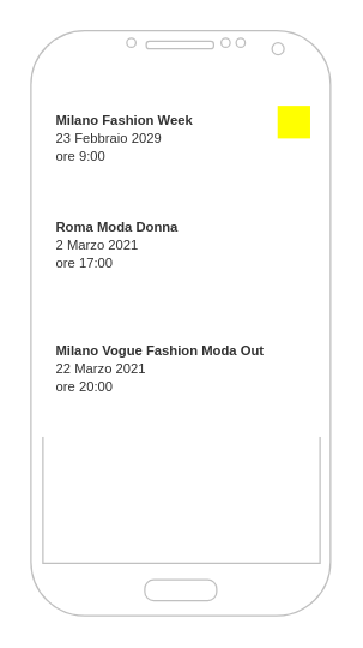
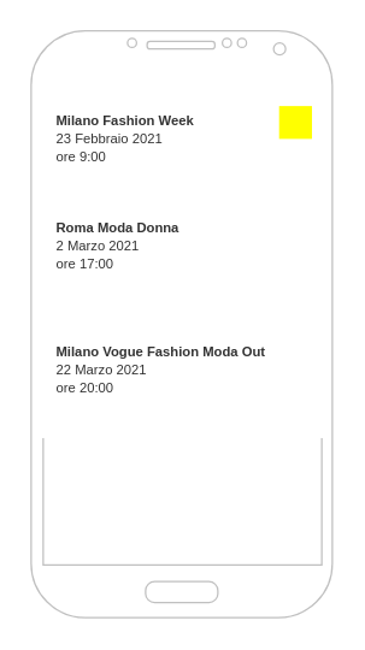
  <mxCell id="0" />
  <mxCell id="1" parent="0" />
  <mxCell id="2" value="" style="verticalLabelPosition=bottom;verticalAlign=top;html=1;shadow=0;dashed=0;strokeWidth=1;shape=mxgraph.android.phone2;strokeColor=#c0c0c0;" vertex="1" parent="1"><mxGeometry x="20" y="20" width="200" height="390" as="geometry" /></mxCell>
  <mxCell id="3" value="" style="strokeWidth=1;html=1;shadow=0;dashed=0;shape=mxgraph.android.rrect;rSize=0;fillColor=#FFFFFF;strokeColor=#FFFFFF;" vertex="1" parent="1"><mxGeometry x="25" y="60" width="190" height="230" as="geometry" /></mxCell>
- <mxCell id="4" value="&lt;font size=&quot;1&quot;&gt;&lt;span style=&quot;font-size: 9px&quot;&gt;&lt;b&gt;Milano Fashion Week&amp;nbsp;&lt;/b&gt;&lt;br&gt;23 Febbraio 2029&lt;br&gt;ore 9:00&amp;nbsp;&lt;br&gt;&lt;/span&gt;&lt;/font&gt;" style="strokeColor=inherit;fillColor=inherit;gradientColor=inherit;strokeWidth=1;html=1;shadow=0;dashed=0;shape=mxgraph.android.rrect;rSize=0;align=left;spacingLeft=10;fontSize=8;fontColor=#333333;" vertex="1" parent="3"><mxGeometry y="-8.08" width="190" height="78.08" as="geometry" /></mxCell>
+ <mxCell id="4" value="&lt;font size=&quot;1&quot;&gt;&lt;span style=&quot;font-size: 9px&quot;&gt;&lt;b&gt;Milano Fashion Week&amp;nbsp;&lt;/b&gt;&lt;br&gt;23 Febbraio 2021&lt;br&gt;ore 9:00&amp;nbsp;&lt;br&gt;&lt;/span&gt;&lt;/font&gt;" style="strokeColor=inherit;fillColor=inherit;gradientColor=inherit;strokeWidth=1;html=1;shadow=0;dashed=0;shape=mxgraph.android.rrect;rSize=0;align=left;spacingLeft=10;fontSize=8;fontColor=#333333;" vertex="1" parent="3"><mxGeometry y="-8.08" width="190" height="78.08" as="geometry" /></mxCell>
  <mxCell id="5" value="&lt;font size=&quot;1&quot;&gt;&lt;span style=&quot;font-size: 9px&quot;&gt;&lt;b&gt;Roma Moda Donna&lt;/b&gt;&lt;br&gt;2 Marzo 2021&lt;br&gt;ore 17:00&amp;nbsp;&lt;br&gt;&lt;/span&gt;&lt;/font&gt;" style="strokeColor=inherit;fillColor=inherit;gradientColor=inherit;strokeWidth=1;html=1;shadow=0;dashed=0;shape=mxgraph.android.rrect;rSize=0;align=left;spacingLeft=10;fontSize=8;fontColor=#333333;" vertex="1" parent="3"><mxGeometry y="64.62" width="190" height="75.38" as="geometry" /></mxCell>
  <mxCell id="6" value="&lt;font size=&quot;1&quot;&gt;&lt;span style=&quot;font-size: 9px&quot;&gt;&lt;b&gt;Milano Vogue Fashion Moda Out&amp;nbsp;&lt;/b&gt;&lt;br&gt;22 Marzo 2021&lt;br&gt;ore 20:00&amp;nbsp;&lt;br&gt;&lt;/span&gt;&lt;/font&gt;" style="strokeColor=inherit;fillColor=inherit;gradientColor=inherit;strokeWidth=1;html=1;shadow=0;dashed=0;shape=mxgraph.android.rrect;rSize=0;align=left;spacingLeft=10;fontSize=8;fontColor=#333333;" vertex="1" parent="3"><mxGeometry y="140" width="190" height="90" as="geometry" /></mxCell>
  <mxCell id="7" value="" style="shape=image;html=1;verticalAlign=top;verticalLabelPosition=bottom;labelBackgroundColor=#ffffff;imageAspect=0;aspect=fixed;image=https://cdn4.iconfinder.com/data/icons/36-slim-icons/87/star.png;imageBackground=#FFFF00;" vertex="1" parent="3"><mxGeometry x="159.67" y="10.004" width="21.808" height="21.808" as="geometry" /></mxCell>
  <mxCell id="8" value="" style="shape=image;html=1;verticalAlign=top;verticalLabelPosition=bottom;labelBackgroundColor=#ffffff;imageAspect=0;aspect=fixed;image=https://cdn4.iconfinder.com/data/icons/36-slim-icons/87/star.png" vertex="1" parent="3"><mxGeometry x="157.25" y="80" width="19.95" height="19.95" as="geometry" /></mxCell>
  <mxCell id="9" value="" style="shape=image;html=1;verticalAlign=top;verticalLabelPosition=bottom;labelBackgroundColor=#ffffff;imageAspect=0;aspect=fixed;image=https://cdn4.iconfinder.com/data/icons/36-slim-icons/87/star.png" vertex="1" parent="3"><mxGeometry x="157.25" y="160" width="24.23" height="24.23" as="geometry" /></mxCell>
